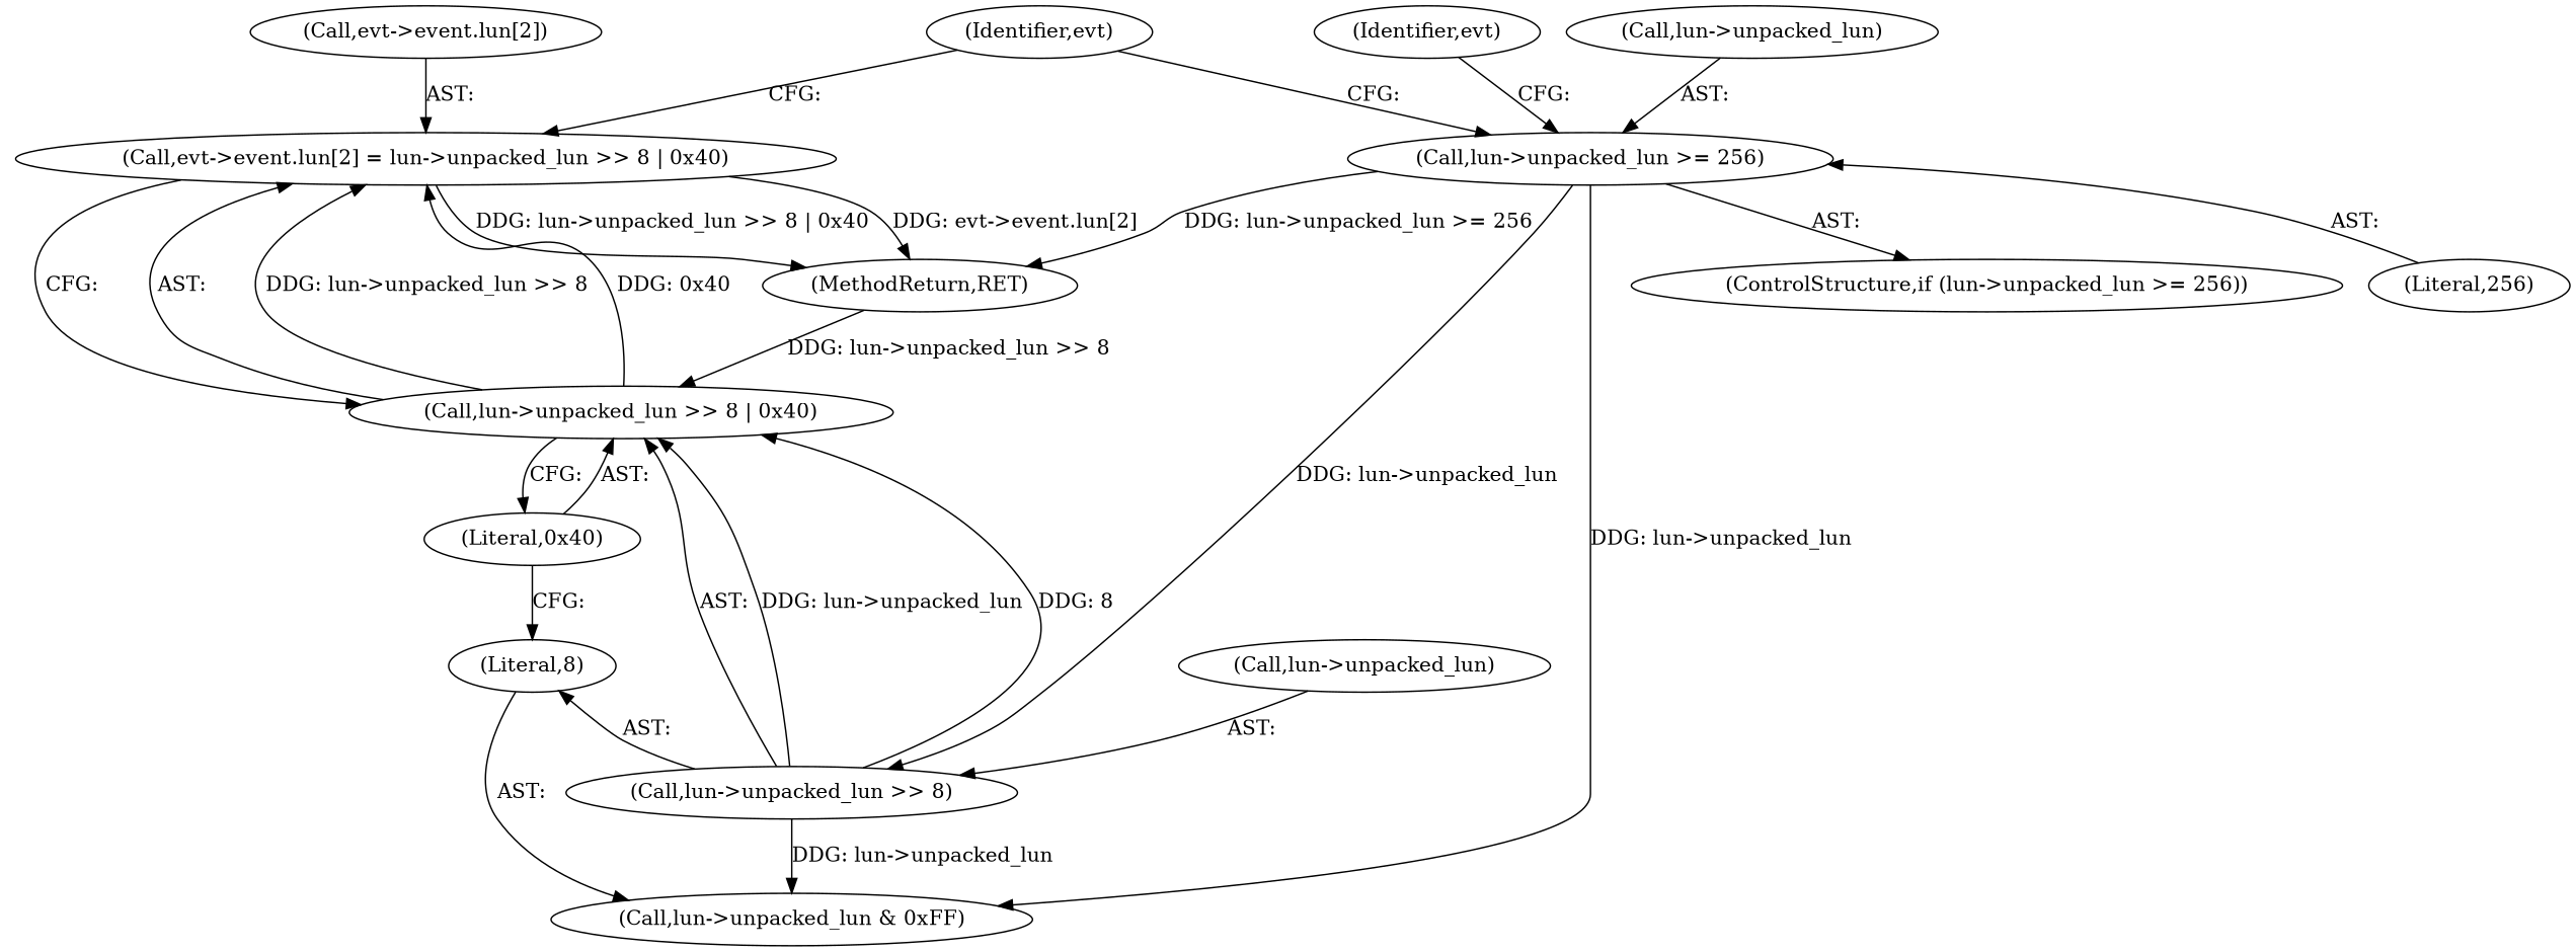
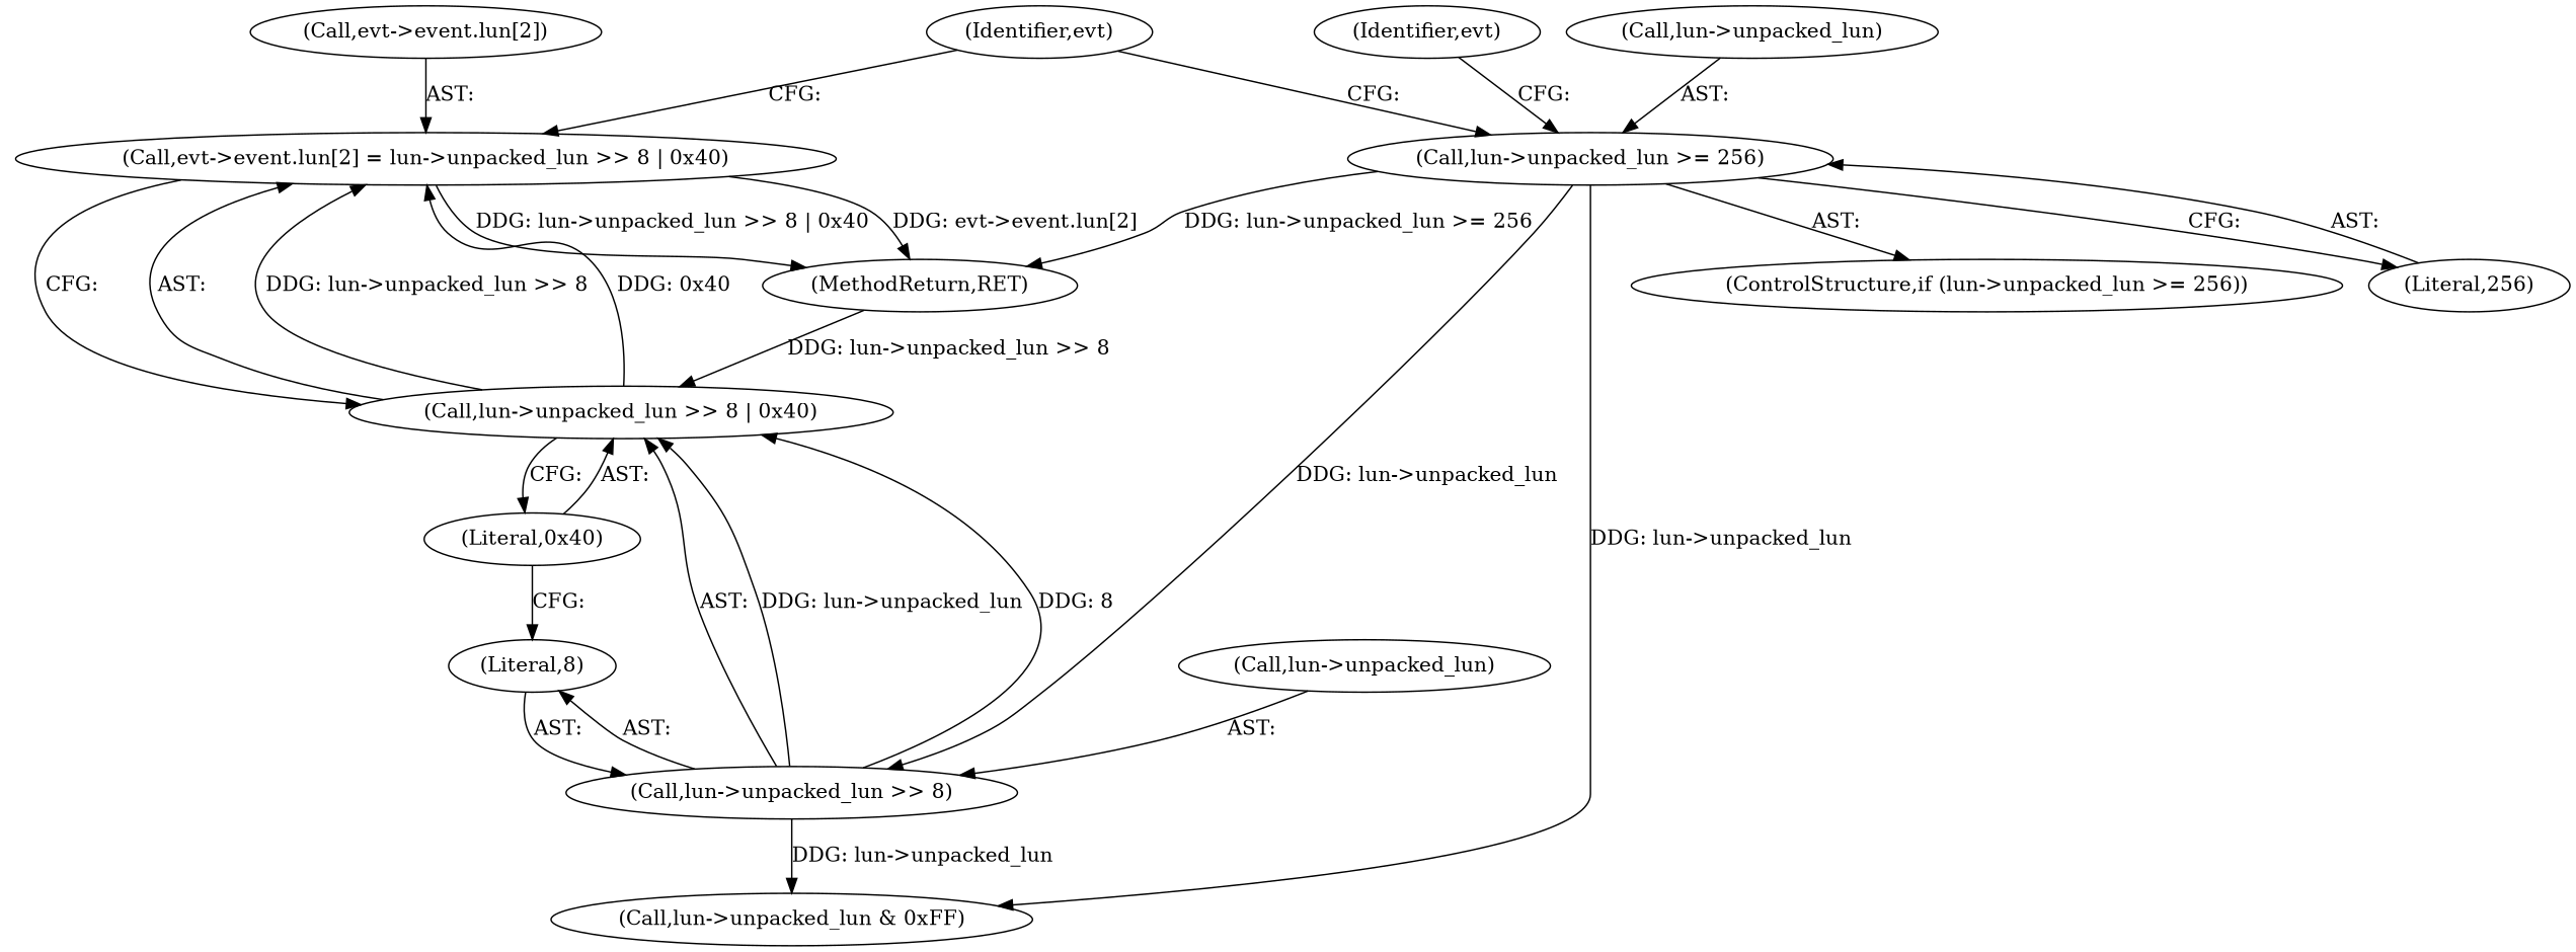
  digraph {
    n1 [label="(Call,evt->event.lun[2] = lun->unpacked_lun >> 8 | 0x40)"]
    n2 [label="(Call,lun->unpacked_lun >> 8 | 0x40)"]
    n3 [label="(MethodReturn,RET)"]
    n4 [label="(Literal,0x40)"]
    n5 [label="(ControlStructure,if (lun->unpacked_lun >= 256))"]
    n6 [label="(Literal,8)"]
    n7 [label="(Call,lun->unpacked_lun >> 8)"]
    n8 [label="(Call,lun->unpacked_lun & 0xFF)"]
    n9 [label="(Call,lun->unpacked_lun >= 256)"]
    n10 [label="(Literal,256)"]
    n11 [label="(Identifier,evt)"]
    n12 [label="(Call,evt->event.lun[2])"]
    n13 [label="(Call,lun->unpacked_lun)"]
    n14 [label="(Identifier,evt)"]
    n15 [label="(Call,lun->unpacked_lun)"]
    n1 -> n2 [label="CFG: "]
    n1 -> n3 [label="DDG: lun->unpacked_lun >> 8 | 0x40"]
    n1 -> n3 [label="DDG: evt->event.lun[2]"]
    n2 -> n1 [label="AST: "]
    n2 -> n1 [label="DDG: lun->unpacked_lun >> 8"]
    n2 -> n1 [label="DDG: 0x40"]
    n2 -> n4 [label="CFG: "]
    n3 -> n2 [label="DDG: lun->unpacked_lun >> 8"]
    n4 -> n2 [label="AST: "]
    n4 -> n6 [label="CFG: "]
-   n6 -> n8 [label="AST: "]
+   n6 -> n7 [label="AST: "]
    n7 -> n2 [label="AST: "]
    n7 -> n2 [label="DDG: lun->unpacked_lun"]
    n7 -> n2 [label="DDG: 8"]
    n7 -> n6 [label="AST: "]
    n7 -> n8 [label="DDG: lun->unpacked_lun"]
    n9 -> n3 [label="DDG: lun->unpacked_lun >= 256"]
    n9 -> n5 [label="AST: "]
    n9 -> n7 [label="DDG: lun->unpacked_lun"]
    n9 -> n8 [label="DDG: lun->unpacked_lun"]
+   n9 -> n10 [label="CFG: "]
    n10 -> n9 [label="AST: "]
    n11 -> n9 [label="CFG: "]
    n12 -> n1 [label="AST: "]
    n13 -> n7 [label="AST: "]
    n14 -> n1 [label="CFG: "]
    n14 -> n9 [label="CFG: "]
    n15 -> n9 [label="AST: "]
  }
